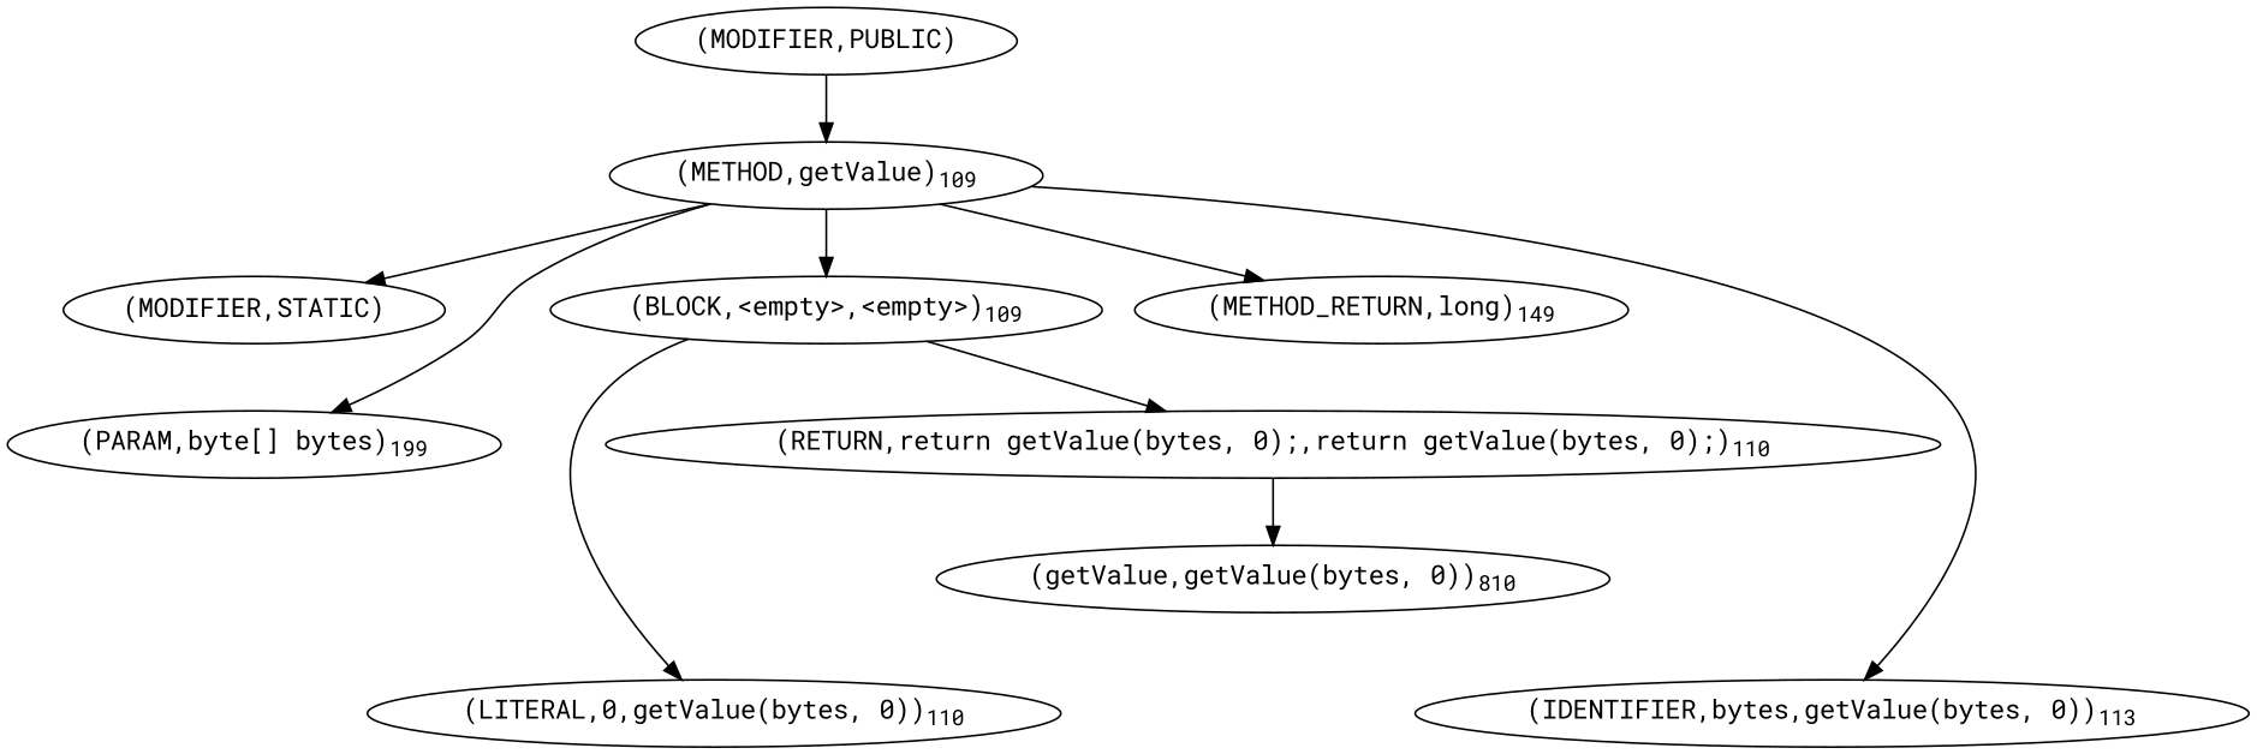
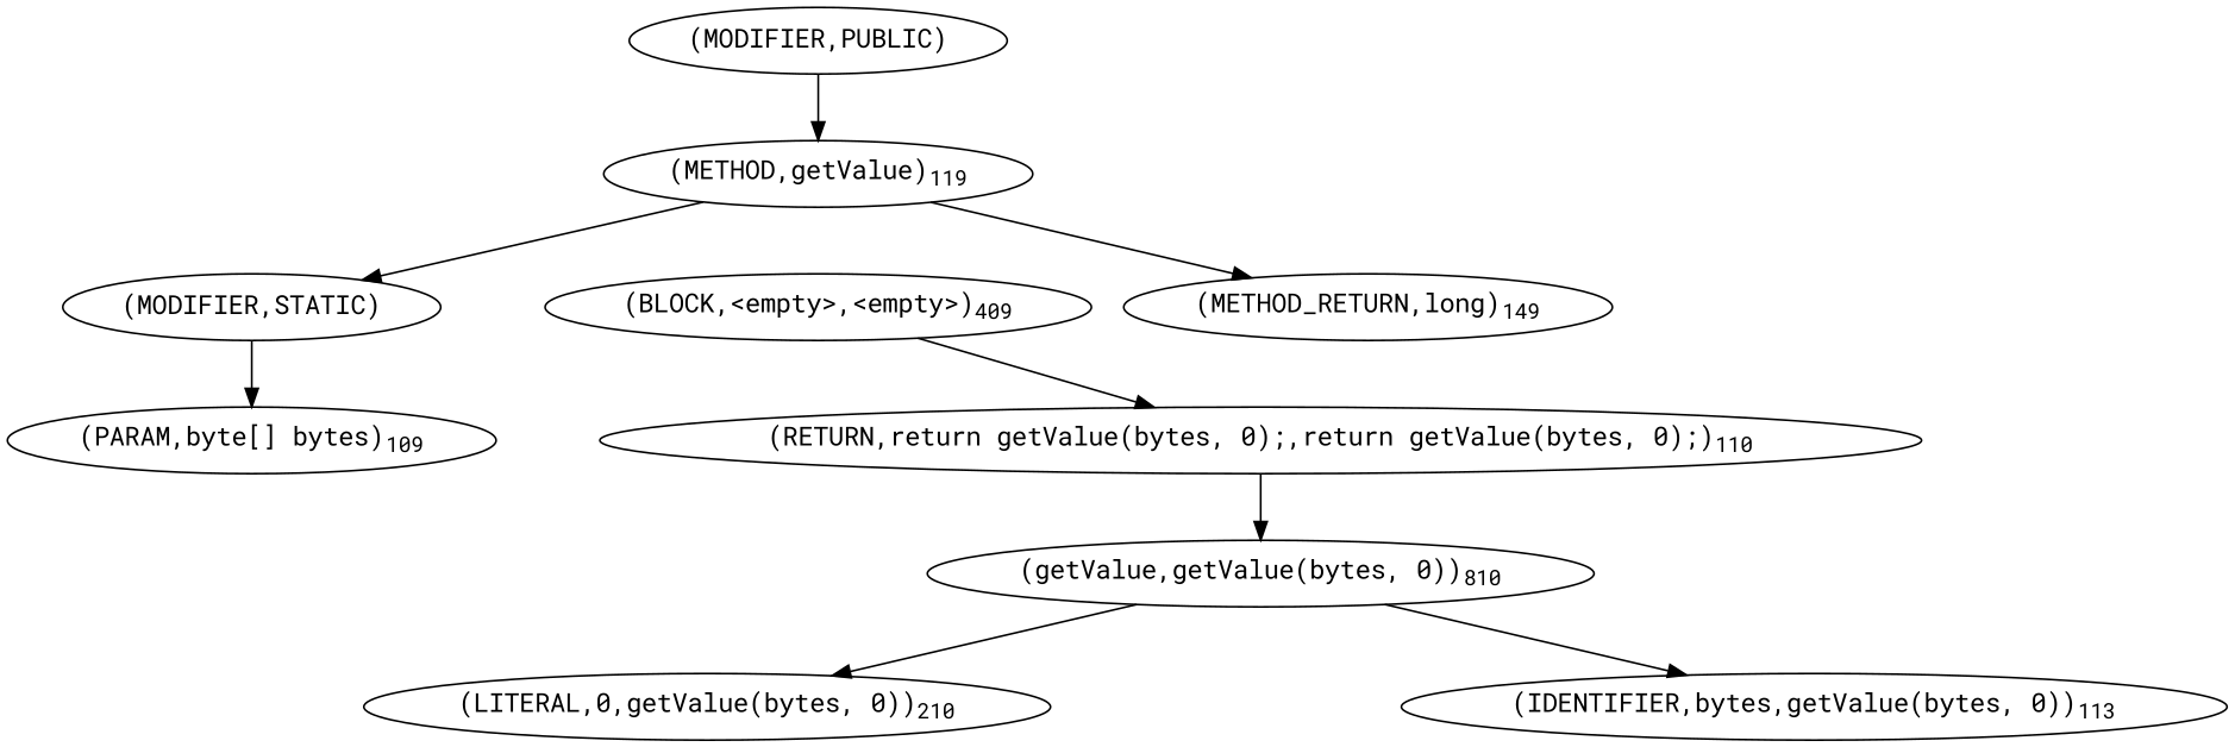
  digraph {
    fontname="Roboto Mono"
    node [fontname="Roboto Mono"]
    edge [fontname="Roboto Mono"]
-   n1 [label=<(METHOD,getValue)<SUB>109</SUB>>]
-   n2 [label=<(PARAM,byte[] bytes)<SUB>199</SUB>>]
-   n3 [label=<(BLOCK,&lt;empty&gt;,&lt;empty&gt;)<SUB>109</SUB>>]
+   n1 [label=<(METHOD,getValue)<SUB>119</SUB>>]
+   n2 [label=<(PARAM,byte[] bytes)<SUB>109</SUB>>]
+   n3 [label=<(BLOCK,&lt;empty&gt;,&lt;empty&gt;)<SUB>409</SUB>>]
    n4 [label=<(MODIFIER,STATIC)>]
    n5 [label=<(METHOD_RETURN,long)<SUB>149</SUB>>]
    n6 [label=<(RETURN,return getValue(bytes, 0);,return getValue(bytes, 0);)<SUB>110</SUB>>]
    n7 [label=<(MODIFIER,PUBLIC)>]
    n8 [label=<(getValue,getValue(bytes, 0))<SUB>810</SUB>>]
    n9 [label=<(IDENTIFIER,bytes,getValue(bytes, 0))<SUB>113</SUB>>]
-   n10 [label=<(LITERAL,0,getValue(bytes, 0))<SUB>110</SUB>>]
-   n1 -> n2
-   n1 -> n3
+   n10 [label=<(LITERAL,0,getValue(bytes, 0))<SUB>210</SUB>>]
+   n4 -> n2
    n1 -> n4
    n1 -> n5
    n3 -> n6
    n6 -> n8
    n7 -> n1
-   n1 -> n9
-   n3 -> n10
+   n8 -> n9
+   n8 -> n10
  }
